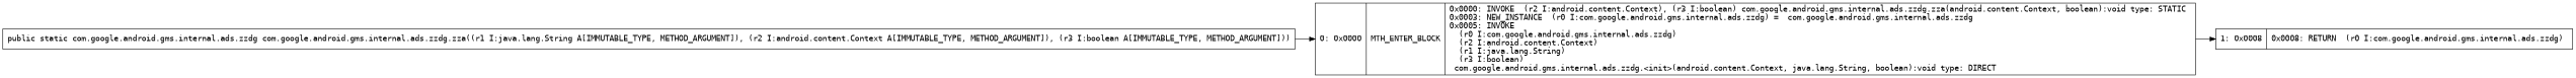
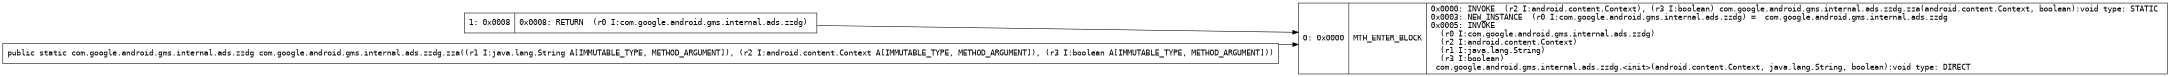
  digraph {
    rankdir=LR
    fontname="DejaVu Sans Mono"
    node [shape=record fontname="DejaVu Sans Mono"]
    edge [fontname="DejaVu Sans Mono"]
    n1 [label="{0\:\ 0x0000|MTH_ENTER_BLOCK\l|0x0000: INVOKE  (r2 I:android.content.Context), (r3 I:boolean) com.google.android.gms.internal.ads.zzdg.zza(android.content.Context, boolean):void type: STATIC \l0x0003: NEW_INSTANCE  (r0 I:com.google.android.gms.internal.ads.zzdg) =  com.google.android.gms.internal.ads.zzdg \l0x0005: INVOKE  \l  (r0 I:com.google.android.gms.internal.ads.zzdg)\l  (r2 I:android.content.Context)\l  (r1 I:java.lang.String)\l  (r3 I:boolean)\l com.google.android.gms.internal.ads.zzdg.\<init\>(android.content.Context, java.lang.String, boolean):void type: DIRECT \l}"]
    n2 [label="{1\:\ 0x0008|0x0008: RETURN  (r0 I:com.google.android.gms.internal.ads.zzdg) \l}"]
    n3 [label="{public static com.google.android.gms.internal.ads.zzdg com.google.android.gms.internal.ads.zzdg.zza((r1 I:java.lang.String A[IMMUTABLE_TYPE, METHOD_ARGUMENT]), (r2 I:android.content.Context A[IMMUTABLE_TYPE, METHOD_ARGUMENT]), (r3 I:boolean A[IMMUTABLE_TYPE, METHOD_ARGUMENT])) }"]
-   n1 -> n2
+   n2 -> n1
    n3 -> n1
  }
